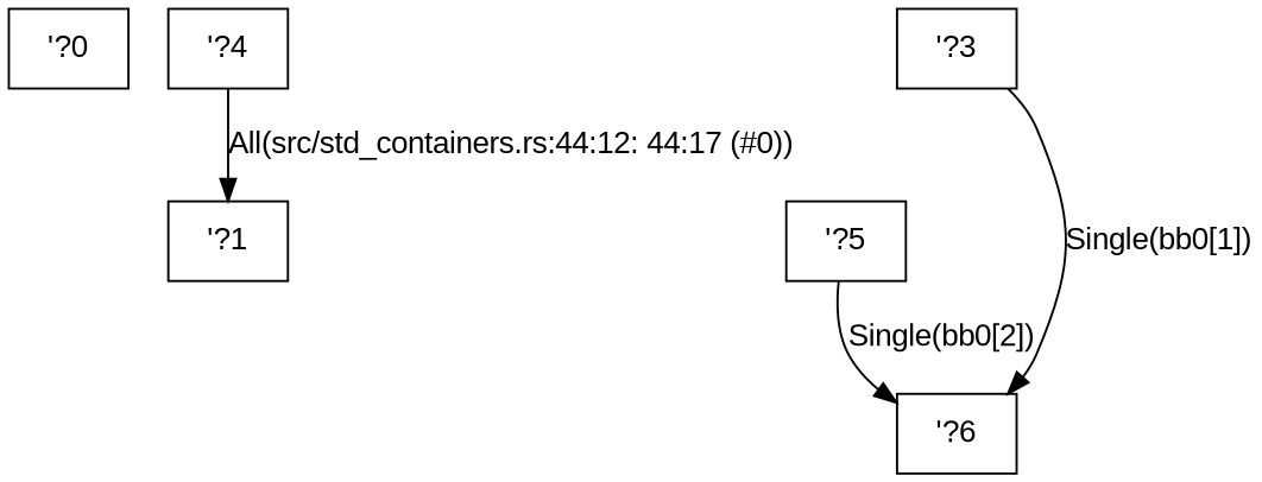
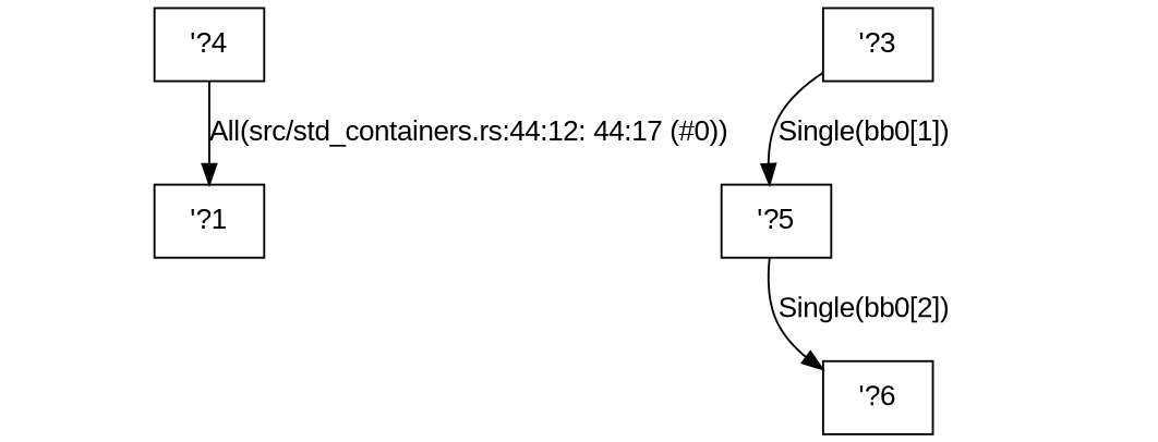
  digraph {
    fontname="Liberation Sans"
    node [fontname="Liberation Sans" shape=box]
    edge [fontname="Liberation Sans"]
-   n1 [label="\'?0"]
    n2 [label="\'?1"]
    n3 [label="\'?4"]
    n4 [label="\'?3"]
    n5 [label="\'?5"]
    n6 [label="\'?6"]
    n3 -> n2 [label="All(src/std_containers.rs:44:12: 44:17 (#0))"]
-   n4 -> n6 [label="Single(bb0[1])"]
+   n4 -> n5 [label="Single(bb0[1])"]
    n5 -> n6 [label="Single(bb0[2])"]
  }
